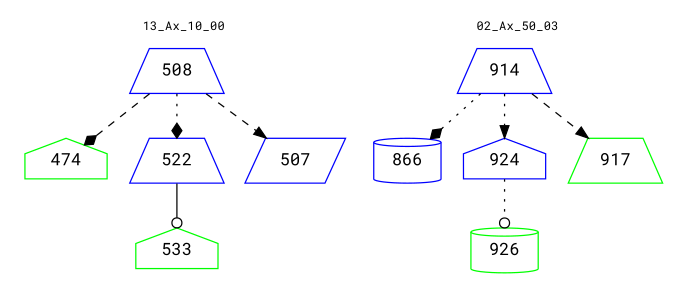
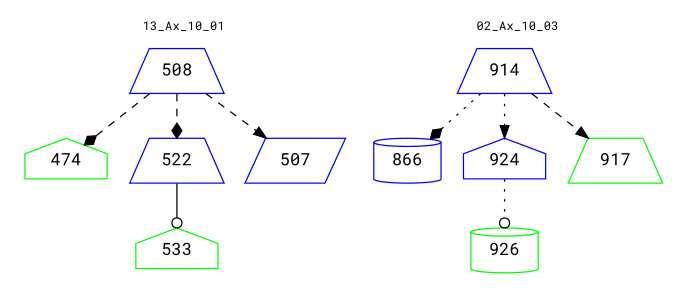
  digraph {
    fontname="Roboto Mono"
    node [color=blue fontname="Roboto Mono" shape=trapezium]
    edge [arrowhead=diamond color=black fontname="Roboto Mono" style=dashed]
    n1 [label=508]
    n2 [color=green label=474 shape=house]
    n3 [label=522]
    n4 [label=507 shape=parallelogram]
    n5 [color=green label=533 shape=house]
    n6 [label=914]
    n7 [label=866 shape=cylinder]
    n8 [label=924 shape=house]
    n9 [color=green label=917]
    n10 [color=green label=926 shape=cylinder]
    subgraph cluster_1 {
      color=white
      fontsize=10
-     label="13_Ax_10_00"
+     label="13_Ax_10_01"
      n1
      n2
      n3
      n4
      n5
    }
    subgraph cluster_2 {
      color=white
      fontsize=10
-     label="02_Ax_50_03"
+     label="02_Ax_10_03"
      n6
      n7
      n8
      n9
      n10
    }
    n1 -> n2
-   n1 -> n3 [style=dotted]
+   n1 -> n3
    n1 -> n4 [arrowhead=normal]
    n3 -> n5 [arrowhead=odot style=solid]
    n6 -> n7 [style=dotted]
    n6 -> n8 [arrowhead=normal style=dotted]
    n6 -> n9 [arrowhead=normal]
    n8 -> n10 [arrowhead=odot style=dotted]
  }
